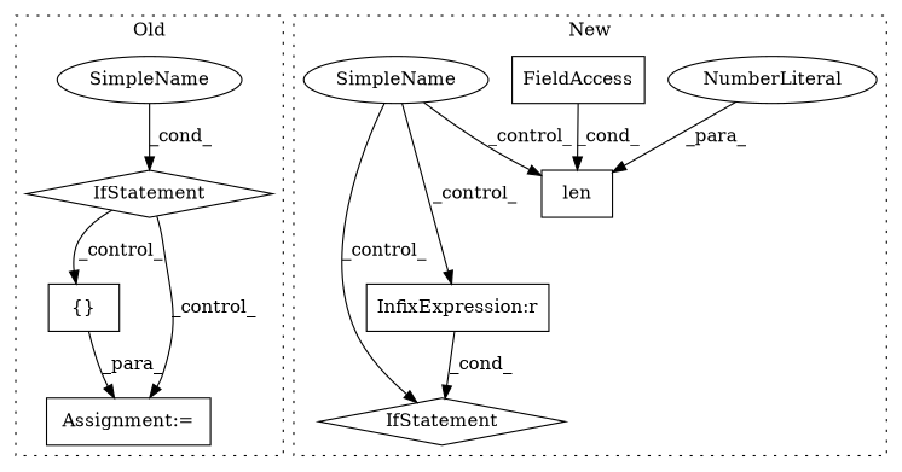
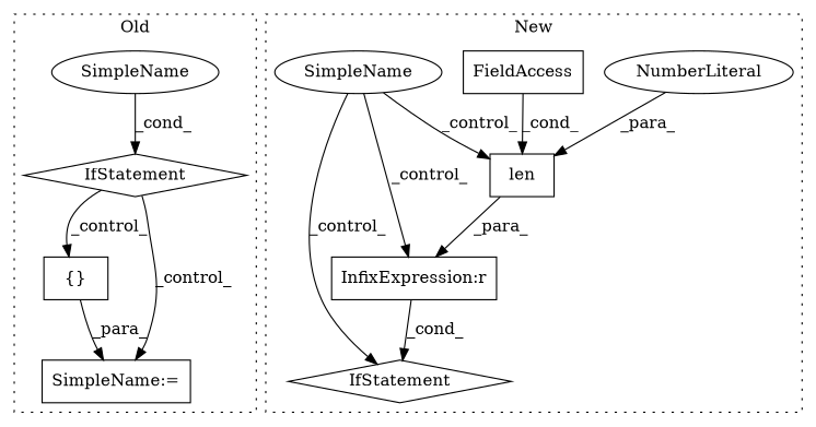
  digraph {
    node [a=25 shape=box]
    n1 [a=4 l="1,1" label="{}" s="5433,5439"]
    n2 [l="4,2" label=IfStatement s="5384,5402" shape=diamond]
    n3 [a=42 label=SimpleName shape=ellipse]
-   n4 [a=7 l=1 label="Assignment:=" s=5419]
+   n4 [a=7 l=1 label="SimpleName:=" s=5419]
    n5 [a=32 l="4,1" label=len s="3928,3948"]
    n6 [a=27 l=4 label="InfixExpression:r" s=3949]
    n7 [l="4,2" label=IfStatement s="3924,3954" shape=diamond]
    n8 [a=34 l=1 label=NumberLiteral s=3953 shape=ellipse]
    n9 [a=22 l=16 label=FieldAccess s=3932]
    n10 [a=42 label=SimpleName shape=ellipse]
    subgraph cluster_1 {
      label=Old
      style=dotted
      n1
      n2
      n3
      n4
    }
    subgraph cluster_2 {
      label=New
      style=dotted
      n5
      n6
      n7
      n8
      n9
      n10
    }
    n1 -> n4 [label=_para_]
    n2 -> n1 [label=_control_]
    n2 -> n4 [label=_control_]
    n3 -> n2 [label=_cond_]
+   n5 -> n6 [label=_para_]
    n6 -> n7 [label=_cond_]
    n8 -> n5 [label=_para_]
    n9 -> n5 [label=_cond_]
    n10 -> n5 [label=_control_]
    n10 -> n6 [label=_control_]
    n10 -> n7 [label=_control_]
  }
